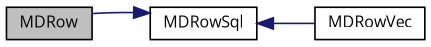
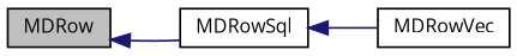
  digraph {
    fontname="Open Sans"
    rankdir=LR
    node [color=black fillcolor=white fontname="Open Sans" fontsize=10 shape=record style=filled]
    edge [color=midnightblue dir=back fontname="Open Sans" fontsize=10 labelfontname=Helvetica labelfontsize=10 style=solid]
    n1 [fillcolor=grey75 fontcolor=black height=0.2 label=MDRow width=0.4]
    n2 [height=0.2 label=MDRowSql width=0.4]
    n3 [height=0.2 label=MDRowVec width=0.4]
-   n2 -> n1
+   n1 -> n2
    n2 -> n3
  }
